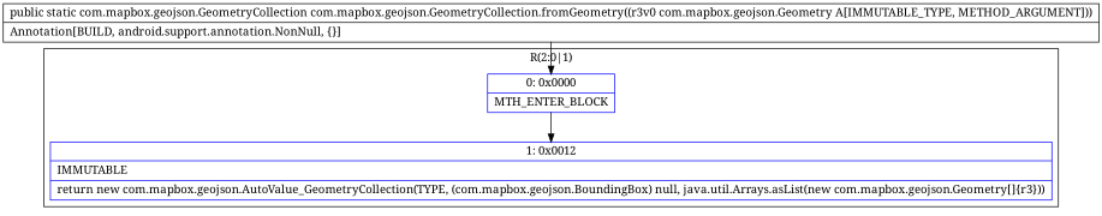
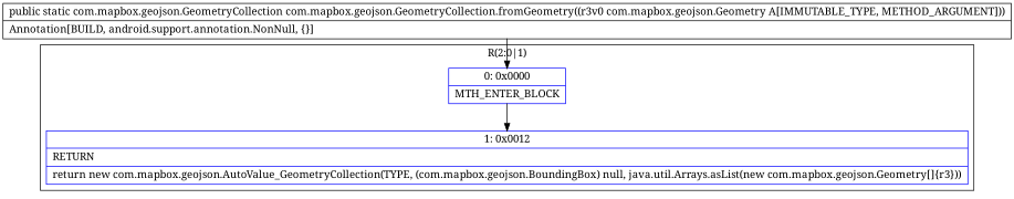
  digraph {
    fontname="Noto Serif"
    node [color=blue shape=record fontname="Noto Serif"]
    edge [fontname="Noto Serif"]
    n1 [label="{0\:\ 0x0000|MTH_ENTER_BLOCK\l}"]
-   n2 [label="{1\:\ 0x0012|IMMUTABLE\l|return new com.mapbox.geojson.AutoValue_GeometryCollection(TYPE, (com.mapbox.geojson.BoundingBox) null, java.util.Arrays.asList(new com.mapbox.geojson.Geometry[]\{r3\}))\l}"]
+   n2 [label="{1\:\ 0x0012|RETURN\l|return new com.mapbox.geojson.AutoValue_GeometryCollection(TYPE, (com.mapbox.geojson.BoundingBox) null, java.util.Arrays.asList(new com.mapbox.geojson.Geometry[]\{r3\}))\l}"]
    n3 [label="{public static com.mapbox.geojson.GeometryCollection com.mapbox.geojson.GeometryCollection.fromGeometry((r3v0 com.mapbox.geojson.Geometry A[IMMUTABLE_TYPE, METHOD_ARGUMENT]))  | Annotation[BUILD, android.support.annotation.NonNull, \{\}]\l}" color=""]
    subgraph cluster_1 {
      label="R(2:0|1)"
      n1
      n2
    }
    n1 -> n2
    n3 -> n1
  }
